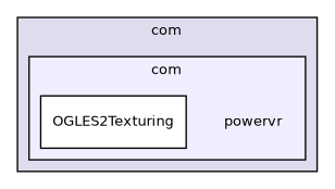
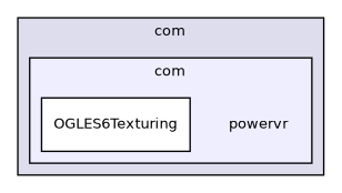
  digraph {
    compound=true
    node [fontname=Helvetica fontsize=10]
    n1 [label=powervr shape=plaintext]
-   n2 [color=black fillcolor=white label=OGLES2Texturing shape=box style=filled]
+   n2 [color=black fillcolor=white label=OGLES6Texturing shape=box style=filled]
    subgraph cluster_1 {
      bgcolor="#ddddee"
      fontname=Helvetica
      fontsize=10
      label=com
      pencolor=black
      subgraph cluster_2 {
        bgcolor="#eeeeff"
        fontname=Helvetica
        fontsize=10
        pencolor=black
        n1
        n2
      }
    }
  }
